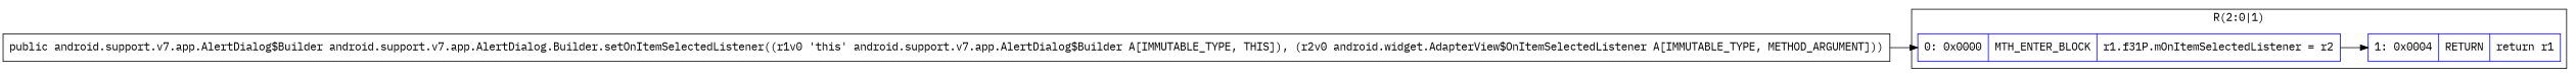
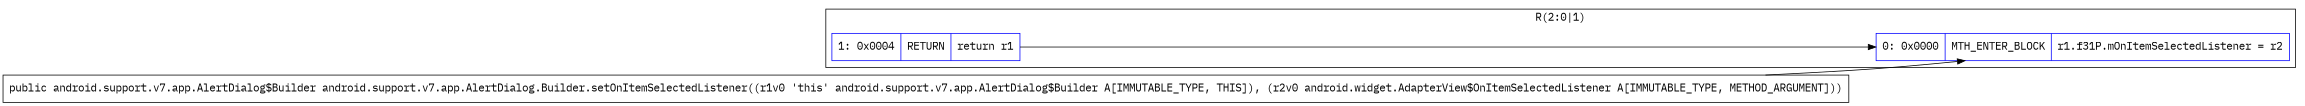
  digraph {
    rankdir=LR
    fontname="IBM Plex Mono"
    node [color=blue shape=record fontname="IBM Plex Mono"]
    edge [fontname="IBM Plex Mono"]
    n1 [label="{0\:\ 0x0000|MTH_ENTER_BLOCK\l|r1.f31P.mOnItemSelectedListener = r2\l}"]
    n2 [label="{1\:\ 0x0004|RETURN\l|return r1\l}"]
    n3 [label="{public android.support.v7.app.AlertDialog$Builder android.support.v7.app.AlertDialog.Builder.setOnItemSelectedListener((r1v0 'this' android.support.v7.app.AlertDialog$Builder A[IMMUTABLE_TYPE, THIS]), (r2v0 android.widget.AdapterView$OnItemSelectedListener A[IMMUTABLE_TYPE, METHOD_ARGUMENT])) }" color=""]
    subgraph cluster_1 {
      label="R(2:0|1)"
      n1
      n2
    }
-   n1 -> n2
+   n2 -> n1
    n3 -> n1
  }
